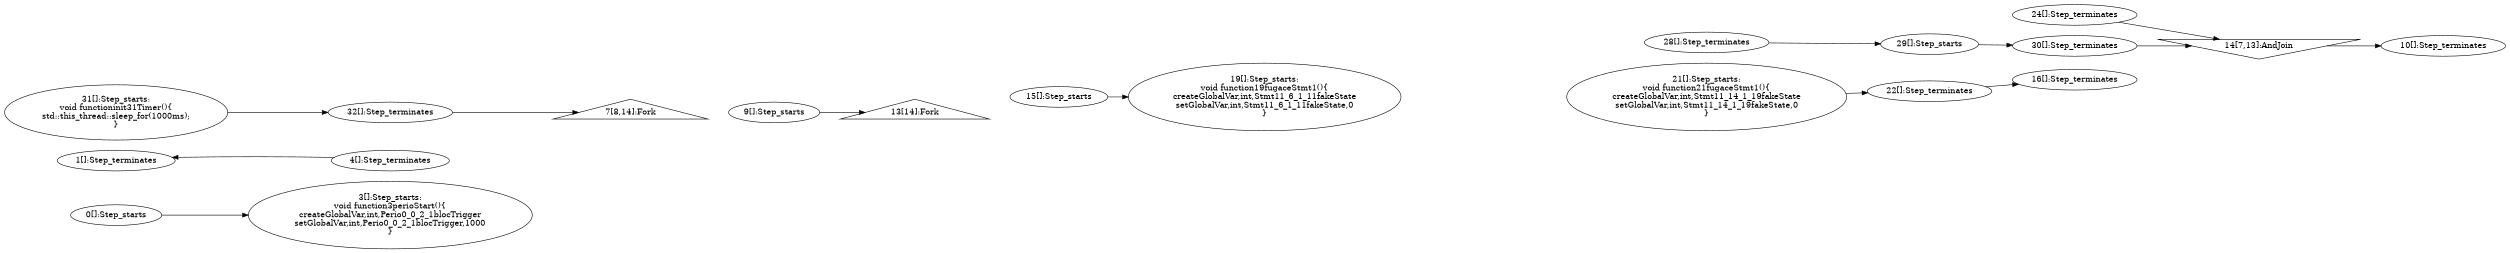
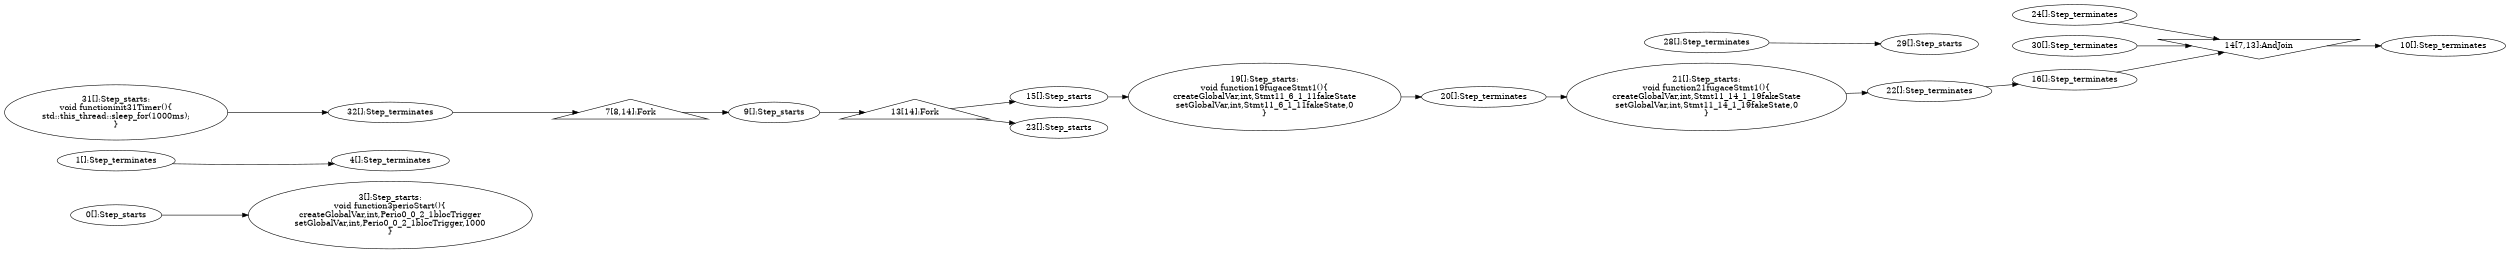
  digraph {
    rankdir=LR
    node [shape=ellipse]
    n1 [label="0[]:Step_starts"]
    n2 [label="3[]:Step_starts:\nvoid function3perioStart(){\ncreateGlobalVar,int,Perio0_0_2_1blocTrigger\nsetGlobalVar,int,Perio0_0_2_1blocTrigger,1000\n}"]
    n3 [label="1[]:Step_terminates"]
    n4 [label="4[]:Step_terminates"]
    n5 [label="7[8,14]:Fork" shape=triangle]
    n6 [label="9[]:Step_starts"]
    n7 [label="13[14]:Fork" shape=triangle]
    n8 [label="31[]:Step_starts:\nvoid functioninit31Timer(){\nstd::this_thread::sleep_for(1000ms);\n}"]
    n9 [label="32[]:Step_terminates"]
    n10 [label="15[]:Step_starts"]
+   n11 [label="23[]:Step_starts"]
    n12 [label="10[]:Step_terminates"]
    n13 [label="19[]:Step_starts:\nvoid function19fugaceStmt1(){\ncreateGlobalVar,int,Stmt11_6_1_11fakeState\nsetGlobalVar,int,Stmt11_6_1_11fakeState,0\n}"]
    n14 [label="14[7,13]:AndJoin" shape=invtriangle]
+   n15 [label="20[]:Step_terminates"]
    n16 [label="16[]:Step_terminates"]
    n17 [label="24[]:Step_terminates"]
    n18 [label="21[]:Step_starts:\nvoid function21fugaceStmt1(){\ncreateGlobalVar,int,Stmt11_14_1_19fakeState\nsetGlobalVar,int,Stmt11_14_1_19fakeState,0\n}"]
    n19 [label="22[]:Step_terminates"]
    n20 [label="28[]:Step_terminates"]
    n21 [label="29[]:Step_starts"]
    n22 [label="30[]:Step_terminates"]
    n1 -> n2
-   n4 -> n3
+   n3 -> n4
+   n5 -> n6
    n6 -> n7
+   n7 -> n10
+   n7 -> n11
    n8 -> n9
    n9 -> n5
    n10 -> n13
+   n13 -> n15
    n14 -> n12
+   n15 -> n18
+   n16 -> n14
    n17 -> n14
    n18 -> n19
    n19 -> n16
    n20 -> n21
-   n21 -> n22
    n22 -> n14
  }
